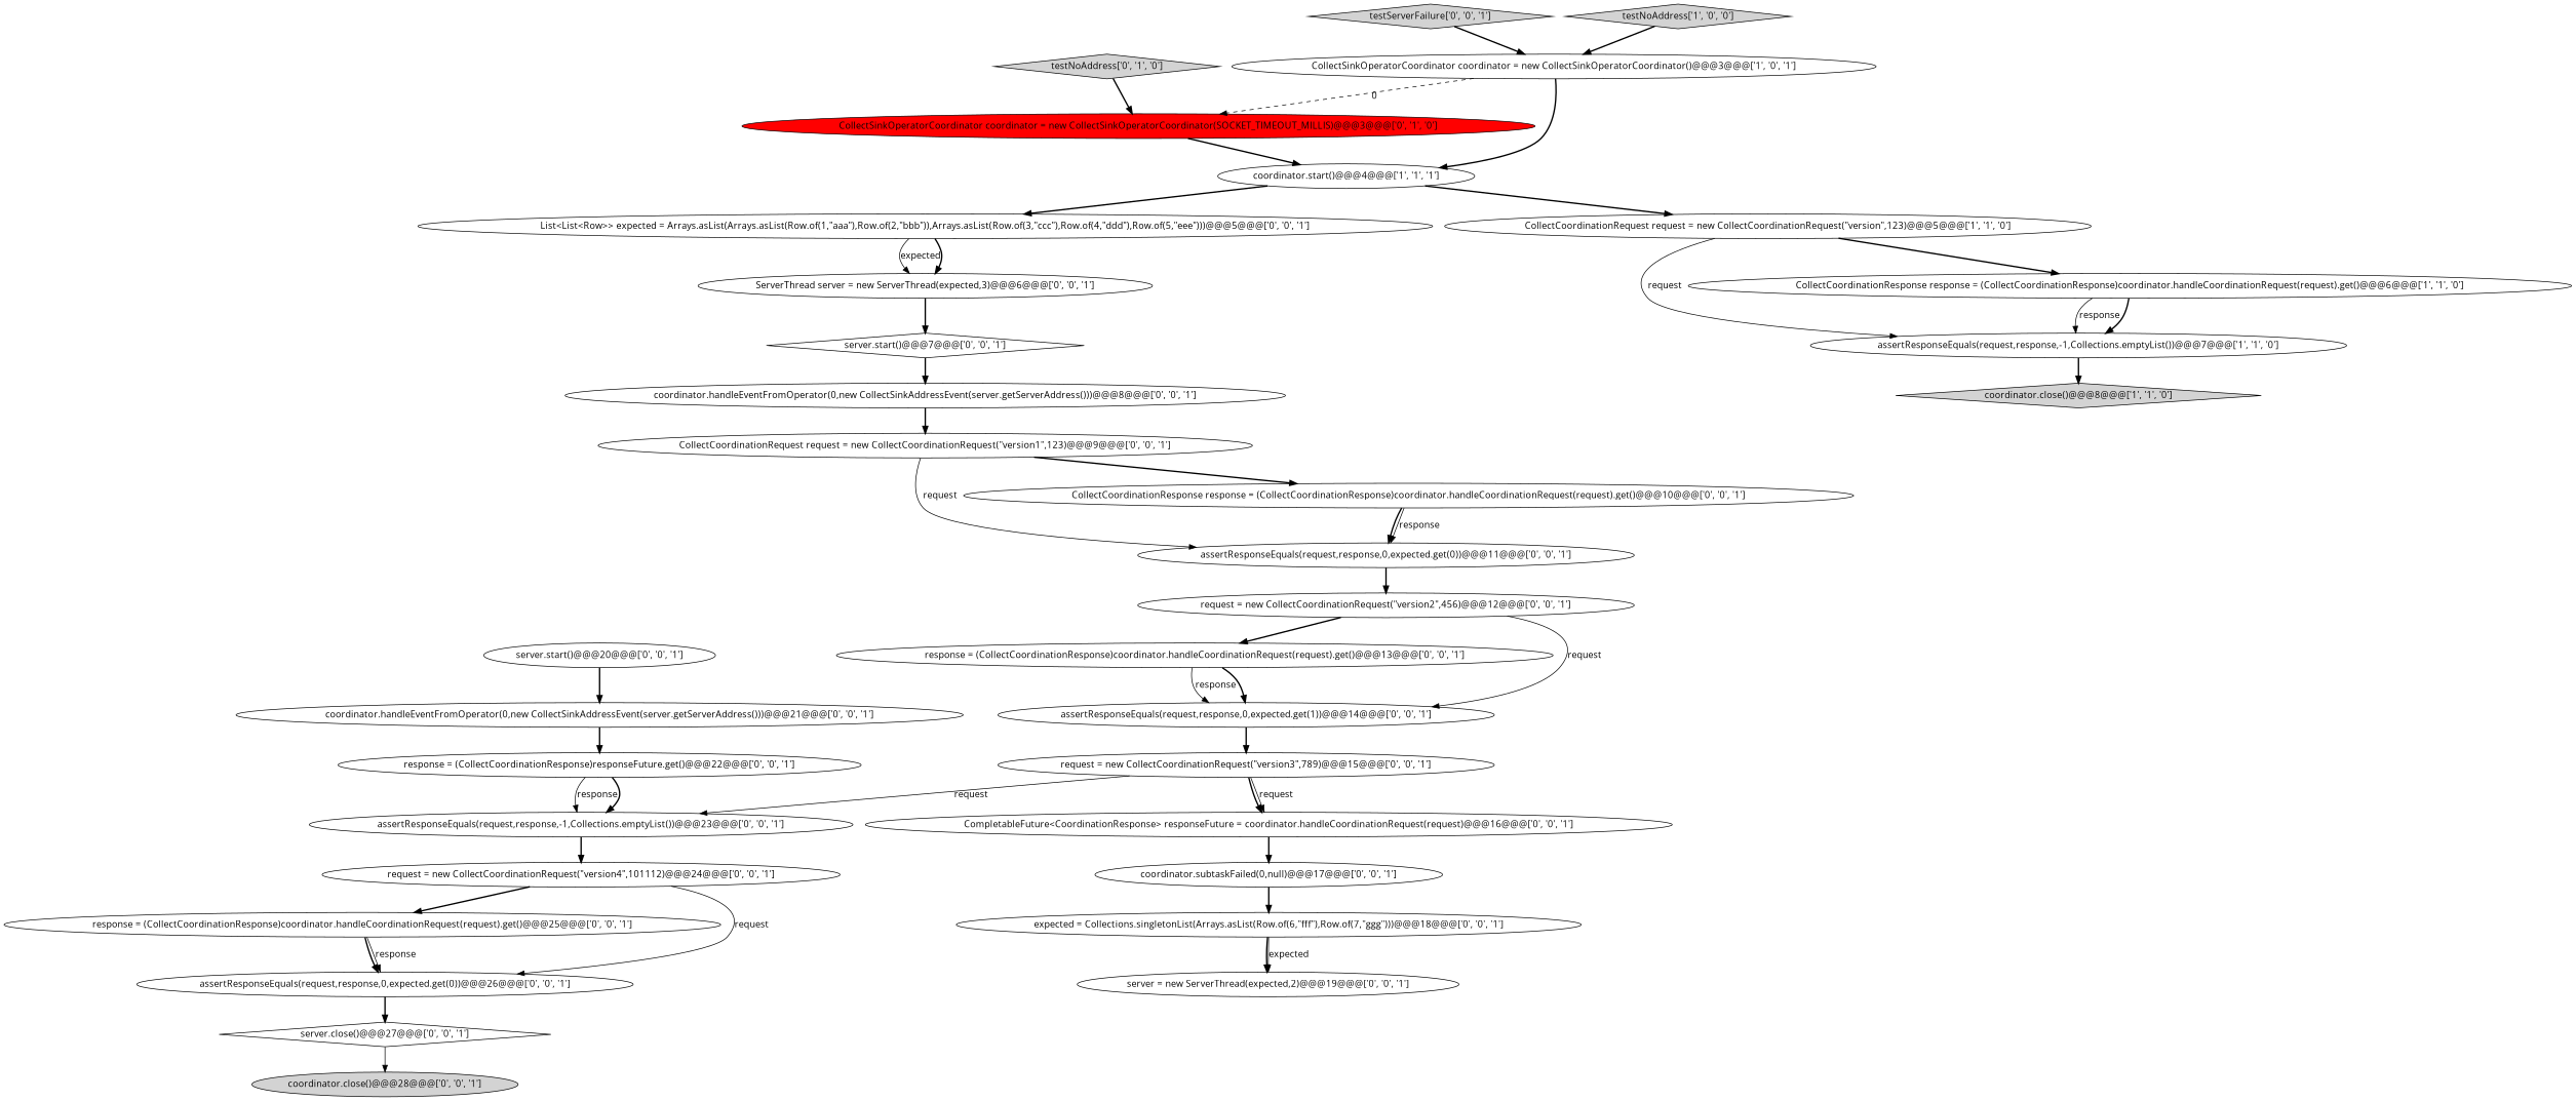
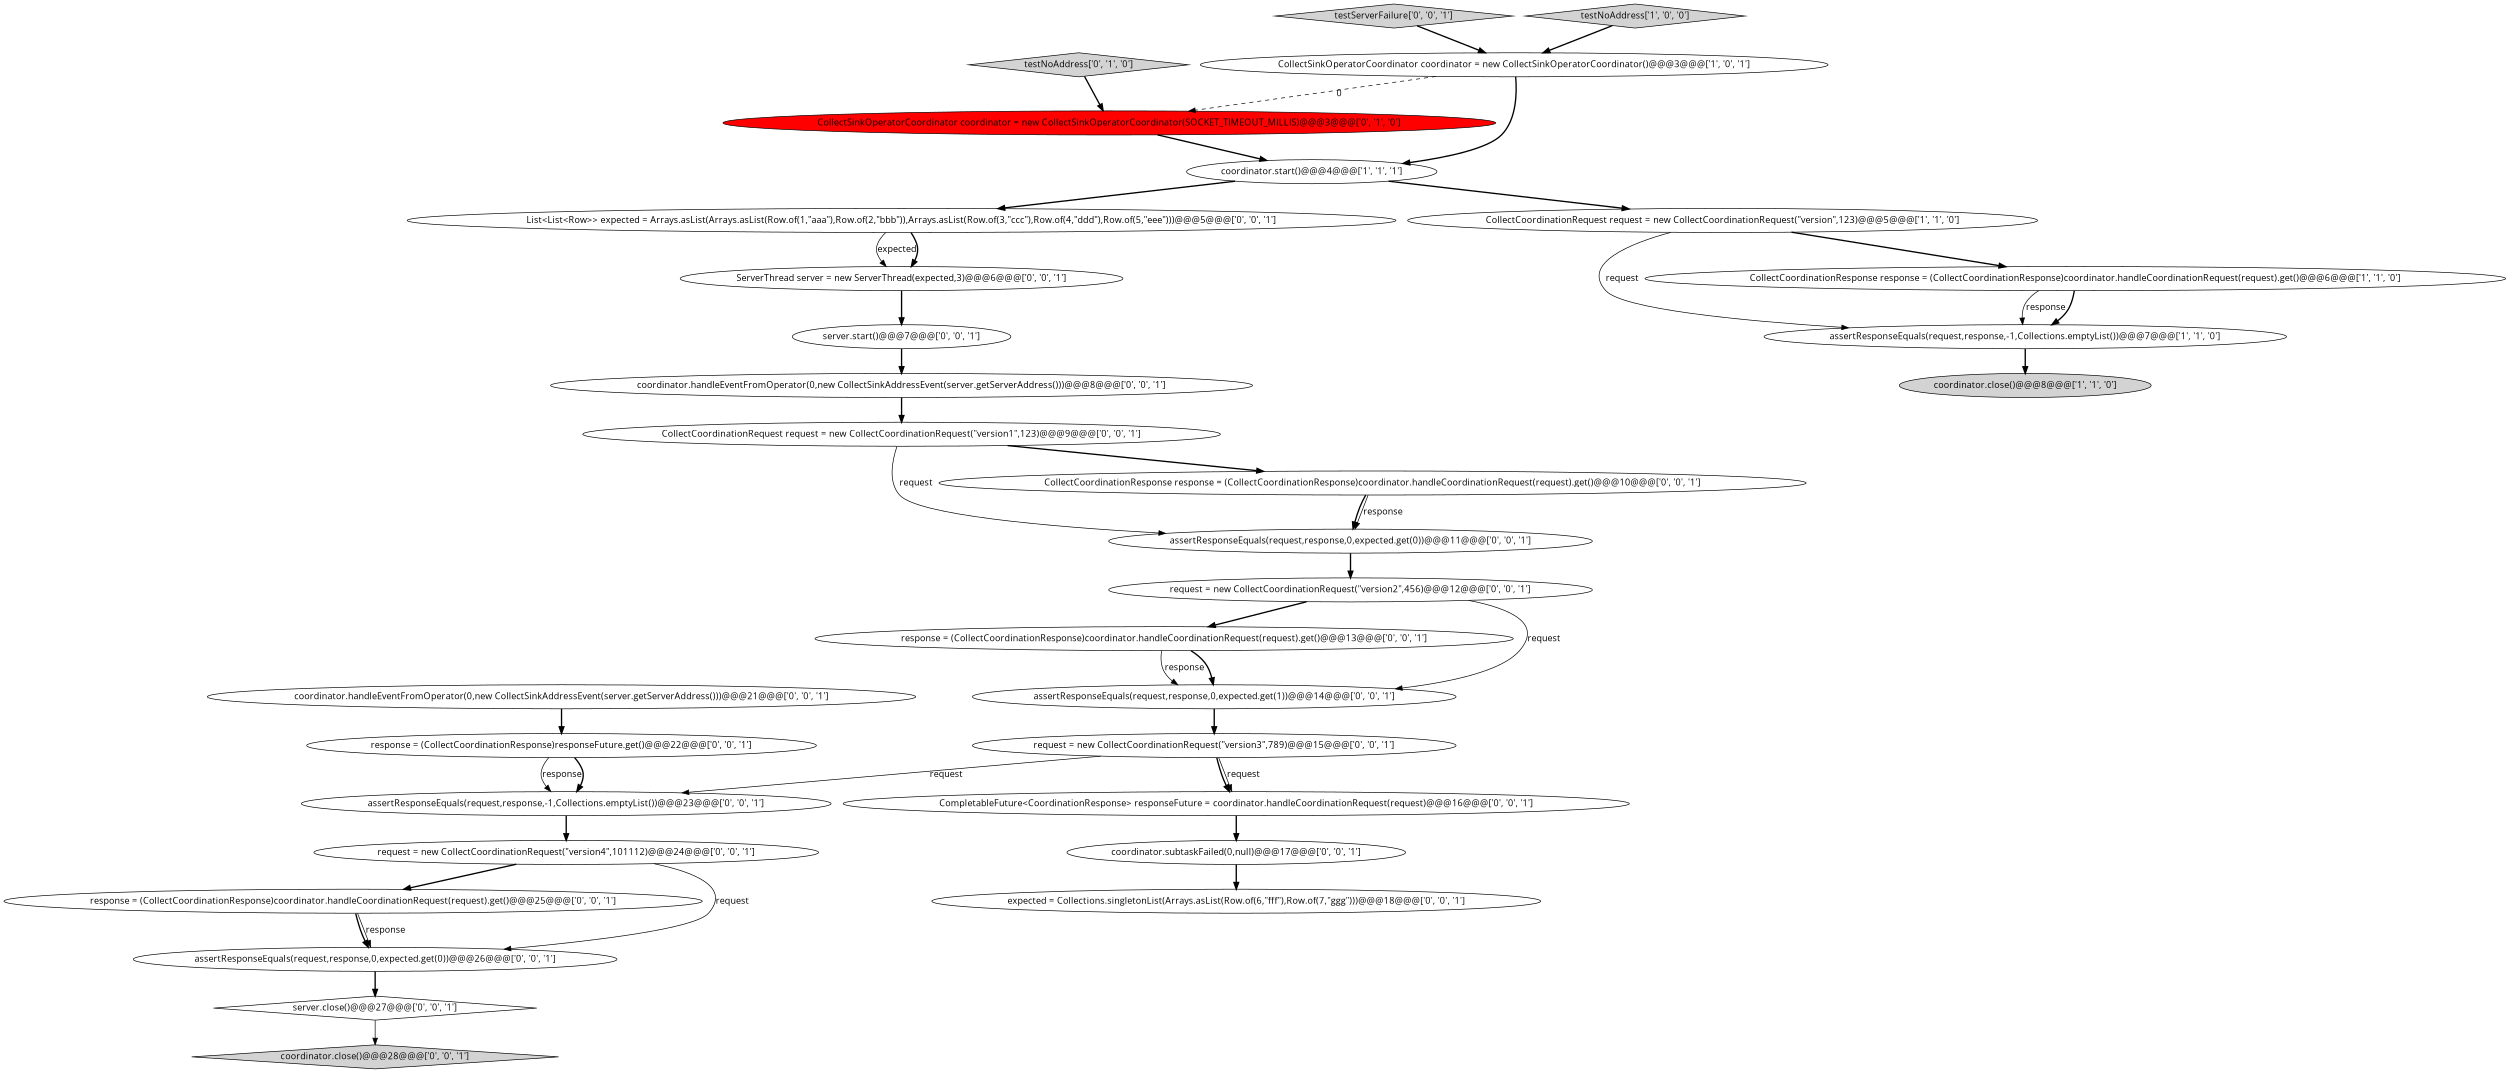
  digraph {
    fontname="Open Sans"
    node [fillcolor=white fontname="Open Sans" shape=ellipse style=filled]
    edge [fontname="Open Sans" style=bold]
    n1 [label="CollectSinkOperatorCoordinator coordinator = new CollectSinkOperatorCoordinator()@@@3@@@['1', '0', '1']"]
    n2 [fillcolor=red label="CollectSinkOperatorCoordinator coordinator = new CollectSinkOperatorCoordinator(SOCKET_TIMEOUT_MILLIS)@@@3@@@['0', '1', '0']"]
    n3 [label="coordinator.start()@@@4@@@['1', '1', '1']"]
    n4 [label="List<List<Row>> expected = Arrays.asList(Arrays.asList(Row.of(1,\"aaa\"),Row.of(2,\"bbb\")),Arrays.asList(Row.of(3,\"ccc\"),Row.of(4,\"ddd\"),Row.of(5,\"eee\")))@@@5@@@['0', '0', '1']"]
    n5 [label="CollectCoordinationRequest request = new CollectCoordinationRequest(\"version\",123)@@@5@@@['1', '1', '0']"]
-   n6 [label="server.start()@@@20@@@['0', '0', '1']"]
    n7 [label="coordinator.handleEventFromOperator(0,new CollectSinkAddressEvent(server.getServerAddress()))@@@21@@@['0', '0', '1']"]
    n8 [label="response = (CollectCoordinationResponse)responseFuture.get()@@@22@@@['0', '0', '1']"]
    n9 [label="coordinator.handleEventFromOperator(0,new CollectSinkAddressEvent(server.getServerAddress()))@@@8@@@['0', '0', '1']"]
    n10 [label="CollectCoordinationRequest request = new CollectCoordinationRequest(\"version1\",123)@@@9@@@['0', '0', '1']"]
    n11 [label="assertResponseEquals(request,response,0,expected.get(0))@@@11@@@['0', '0', '1']"]
    n12 [label="CollectCoordinationResponse response = (CollectCoordinationResponse)coordinator.handleCoordinationRequest(request).get()@@@10@@@['0', '0', '1']"]
    n13 [fillcolor=lightgray label="testServerFailure['0', '0', '1']" shape=diamond]
    n14 [label="assertResponseEquals(request,response,-1,Collections.emptyList())@@@23@@@['0', '0', '1']"]
    n15 [label="request = new CollectCoordinationRequest(\"version4\",101112)@@@24@@@['0', '0', '1']"]
    n16 [label="response = (CollectCoordinationResponse)coordinator.handleCoordinationRequest(request).get()@@@25@@@['0', '0', '1']"]
    n17 [label="assertResponseEquals(request,response,0,expected.get(0))@@@26@@@['0', '0', '1']"]
    n18 [label="server.close()@@@27@@@['0', '0', '1']" shape=diamond]
-   n19 [fillcolor=lightgray label="coordinator.close()@@@28@@@['0', '0', '1']"]
+   n19 [fillcolor=lightgray label="coordinator.close()@@@28@@@['0', '0', '1']" shape=diamond]
    n20 [fillcolor=lightgray label="testNoAddress['0', '1', '0']" shape=diamond]
    n21 [label="request = new CollectCoordinationRequest(\"version2\",456)@@@12@@@['0', '0', '1']"]
    n22 [label="response = (CollectCoordinationResponse)coordinator.handleCoordinationRequest(request).get()@@@13@@@['0', '0', '1']"]
    n23 [label="assertResponseEquals(request,response,0,expected.get(1))@@@14@@@['0', '0', '1']"]
    n24 [label="ServerThread server = new ServerThread(expected,3)@@@6@@@['0', '0', '1']"]
-   n25 [label="server.start()@@@7@@@['0', '0', '1']" shape=diamond]
+   n25 [label="server.start()@@@7@@@['0', '0', '1']"]
    n26 [label="CompletableFuture<CoordinationResponse> responseFuture = coordinator.handleCoordinationRequest(request)@@@16@@@['0', '0', '1']"]
    n27 [label="coordinator.subtaskFailed(0,null)@@@17@@@['0', '0', '1']"]
    n28 [label="expected = Collections.singletonList(Arrays.asList(Row.of(6,\"fff\"),Row.of(7,\"ggg\")))@@@18@@@['0', '0', '1']"]
    n29 [label="assertResponseEquals(request,response,-1,Collections.emptyList())@@@7@@@['1', '1', '0']"]
-   n30 [fillcolor=lightgray label="coordinator.close()@@@8@@@['1', '1', '0']" shape=diamond]
+   n30 [fillcolor=lightgray label="coordinator.close()@@@8@@@['1', '1', '0']"]
    n31 [label="CollectCoordinationResponse response = (CollectCoordinationResponse)coordinator.handleCoordinationRequest(request).get()@@@6@@@['1', '1', '0']"]
    n32 [label="request = new CollectCoordinationRequest(\"version3\",789)@@@15@@@['0', '0', '1']"]
    n33 [fillcolor=lightgray label="testNoAddress['1', '0', '0']" shape=diamond]
-   n34 [label="server = new ServerThread(expected,2)@@@19@@@['0', '0', '1']"]
    n1 -> n2 [label=0 style=dashed]
    n1 -> n3
    n2 -> n3
    n3 -> n4
    n3 -> n5
    n4 -> n24 [label=expected style=solid]
    n4 -> n24
    n5 -> n29 [label=request style=solid]
    n5 -> n31
-   n6 -> n7
    n7 -> n8
    n8 -> n14 [label=response style=solid]
    n8 -> n14
    n9 -> n10
    n10 -> n11 [label=request style=solid]
    n10 -> n12
    n11 -> n21
    n12 -> n11
    n12 -> n11 [label=response style=solid]
    n13 -> n1
    n14 -> n15
    n15 -> n16
    n15 -> n17 [label=request style=solid]
    n16 -> n17
    n16 -> n17 [label=response style=solid]
    n17 -> n18
    n18 -> n19 [style=solid]
    n20 -> n2
    n21 -> n22
    n21 -> n23 [label=request style=solid]
    n22 -> n23 [label=response style=solid]
    n22 -> n23
    n23 -> n32
    n24 -> n25
    n25 -> n9
    n26 -> n27
    n27 -> n28
-   n28 -> n34
-   n28 -> n34 [label=expected style=solid]
    n29 -> n30
    n31 -> n29 [label=response style=solid]
    n31 -> n29
    n32 -> n14 [label=request style=solid]
    n32 -> n26
    n32 -> n26 [label=request style=solid]
    n33 -> n1
  }
